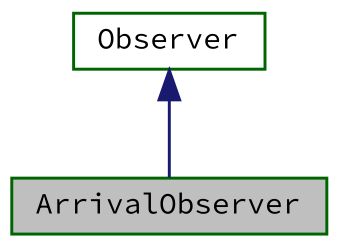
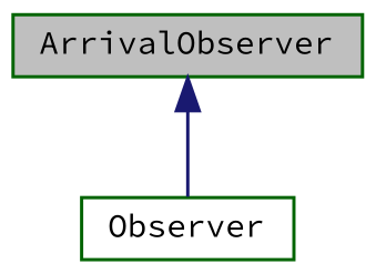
  digraph {
    fontname="Source Code Pro"
    node [color=darkgreen fontname="Source Code Pro" fontsize=10 shape=record style=filled]
    n1 [fillcolor=grey75 fontcolor=black height=0.2 label=ArrivalObserver width=0.4]
    n2 [fillcolor=white height=0.2 label=Observer width=0.4]
-   n2 -> n1 [color=midnightblue dir=back fontname="Source Code Pro" fontsize=10 labelfontname=Helvetica labelfontsize=10 style=solid]
+   n1 -> n2 [color=midnightblue dir=back fontname="Source Code Pro" fontsize=10 labelfontname=Helvetica labelfontsize=10 style=solid]
  }
